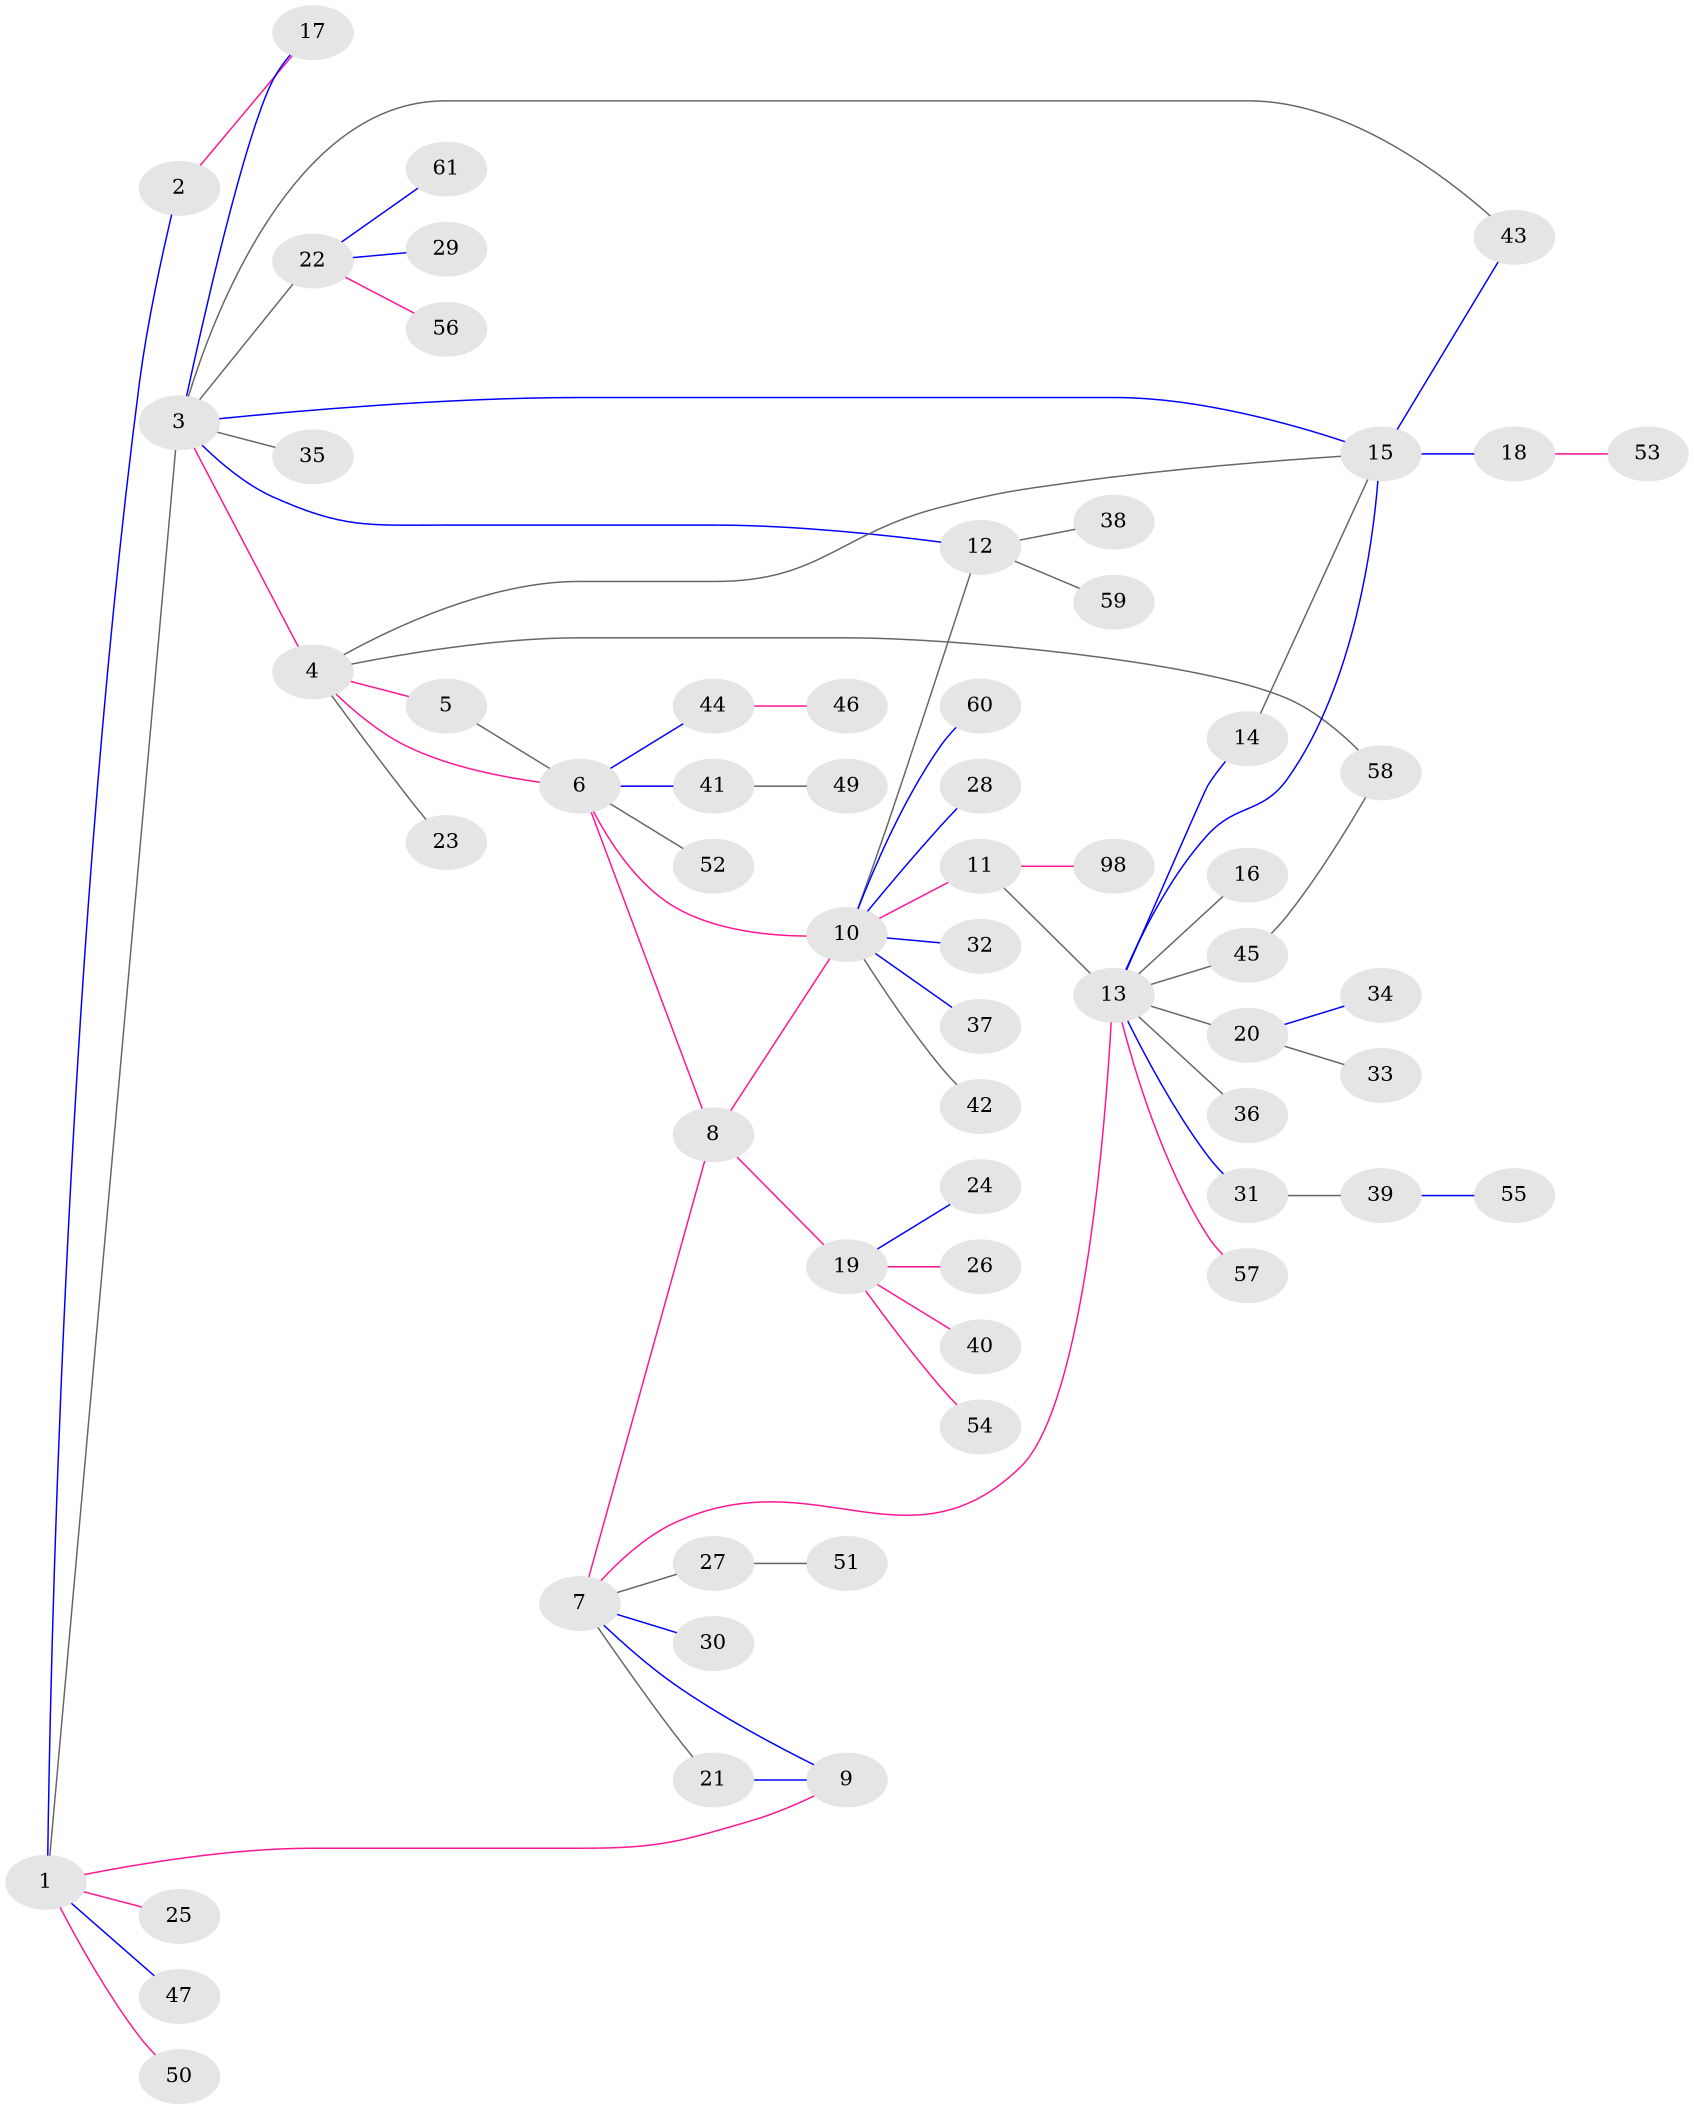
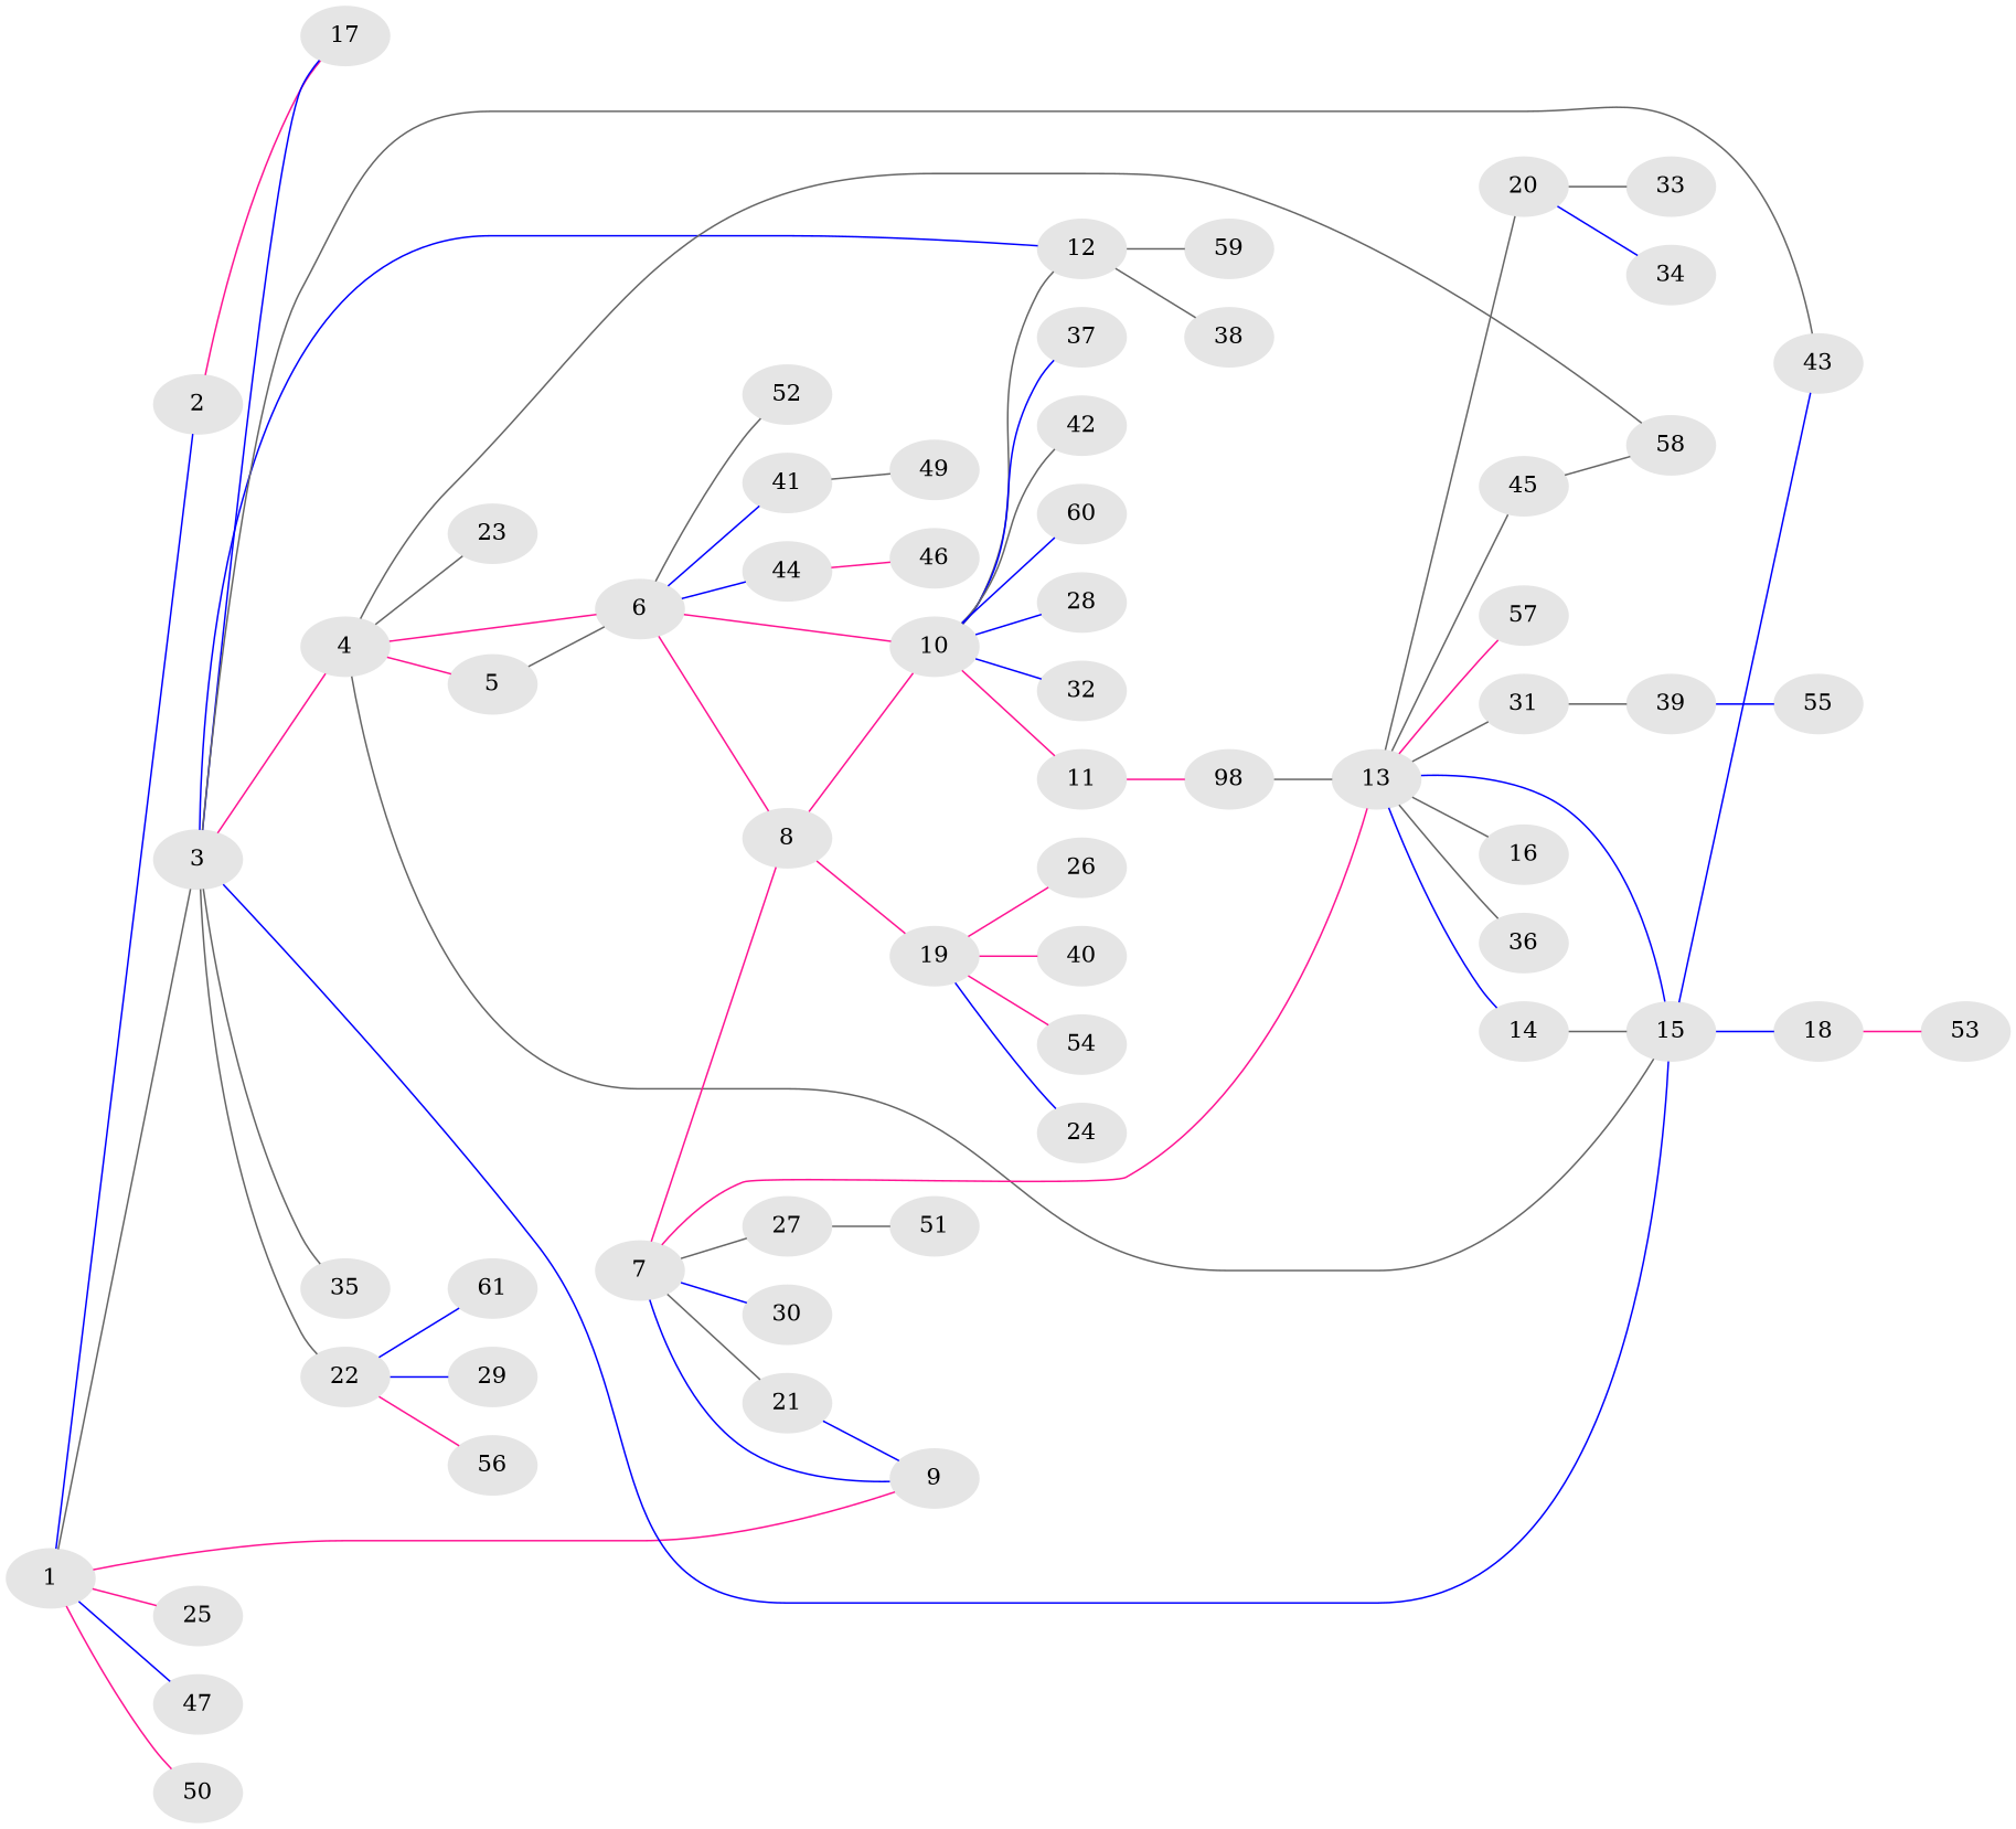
  graph {
    rankdir=LR
    node [color=gray90 style=filled]
    edge [color=gray40]
    1
    2
    3
    9
    25
    47
    50
    17
    4
    12
    15
    22
    35
    43
    5
    6
    23
    58
    38
    59
    18
    29
    56
    61
    8
    10
    41
    44
    52
    19
    11
    28
    32
    37
    42
    60
    49
    46
    7
    13
    21
    27
    30
    14
    16
    20
    31
    36
    45
    57
    51
    24
    26
    40
    54
    n56 [label=98]
    33
    34
    39
    53
    55
    1 -- 2 [color=blue]
    1 -- 3
    1 -- 9 [color=deeppink]
    1 -- 25 [color=deeppink]
    1 -- 47 [color=blue]
    1 -- 50 [color=deeppink]
    2 -- 17 [color=deeppink]
    3 -- 17 [color=blue]
    3 -- 4 [color=deeppink]
    3 -- 12 [color=blue]
    3 -- 15 [color=blue]
    3 -- 22
    3 -- 35
    3 -- 43
    4 -- 15
    4 -- 5 [color=deeppink]
    4 -- 6 [color=deeppink]
    4 -- 23
    4 -- 58
    12 -- 38
    12 -- 59
    15 -- 43 [color=blue]
    15 -- 18 [color=blue]
    22 -- 29 [color=blue]
    22 -- 56 [color=deeppink]
    22 -- 61 [color=blue]
    5 -- 6
    6 -- 8 [color=deeppink]
    6 -- 10 [color=deeppink]
    6 -- 41 [color=blue]
    6 -- 44 [color=blue]
    6 -- 52
    18 -- 53 [color=deeppink]
    8 -- 10 [color=deeppink]
    8 -- 19 [color=deeppink]
    10 -- 12
    10 -- 11 [color=deeppink]
    10 -- 28 [color=blue]
    10 -- 32 [color=blue]
    10 -- 37 [color=blue]
    10 -- 42
    10 -- 60 [color=blue]
    41 -- 49
    44 -- 46 [color=deeppink]
    19 -- 24 [color=blue]
    19 -- 26 [color=deeppink]
    19 -- 40 [color=deeppink]
    19 -- 54 [color=deeppink]
-   11 -- 13
+   n56 -- 13
    11 -- n56 [color=deeppink]
    7 -- 9 [color=blue]
    7 -- 8 [color=deeppink]
    7 -- 13 [color=deeppink]
    7 -- 21
    7 -- 27
    7 -- 30 [color=blue]
    13 -- 15 [color=blue]
    13 -- 14 [color=blue]
    13 -- 16
    13 -- 20
-   13 -- 31 [color=blue]
+   13 -- 31
    13 -- 36
    13 -- 45
    13 -- 57 [color=deeppink]
    21 -- 9 [color=blue]
    27 -- 51
    14 -- 15
    20 -- 33
    20 -- 34 [color=blue]
    31 -- 39
    45 -- 58
    39 -- 55 [color=blue]
  }
